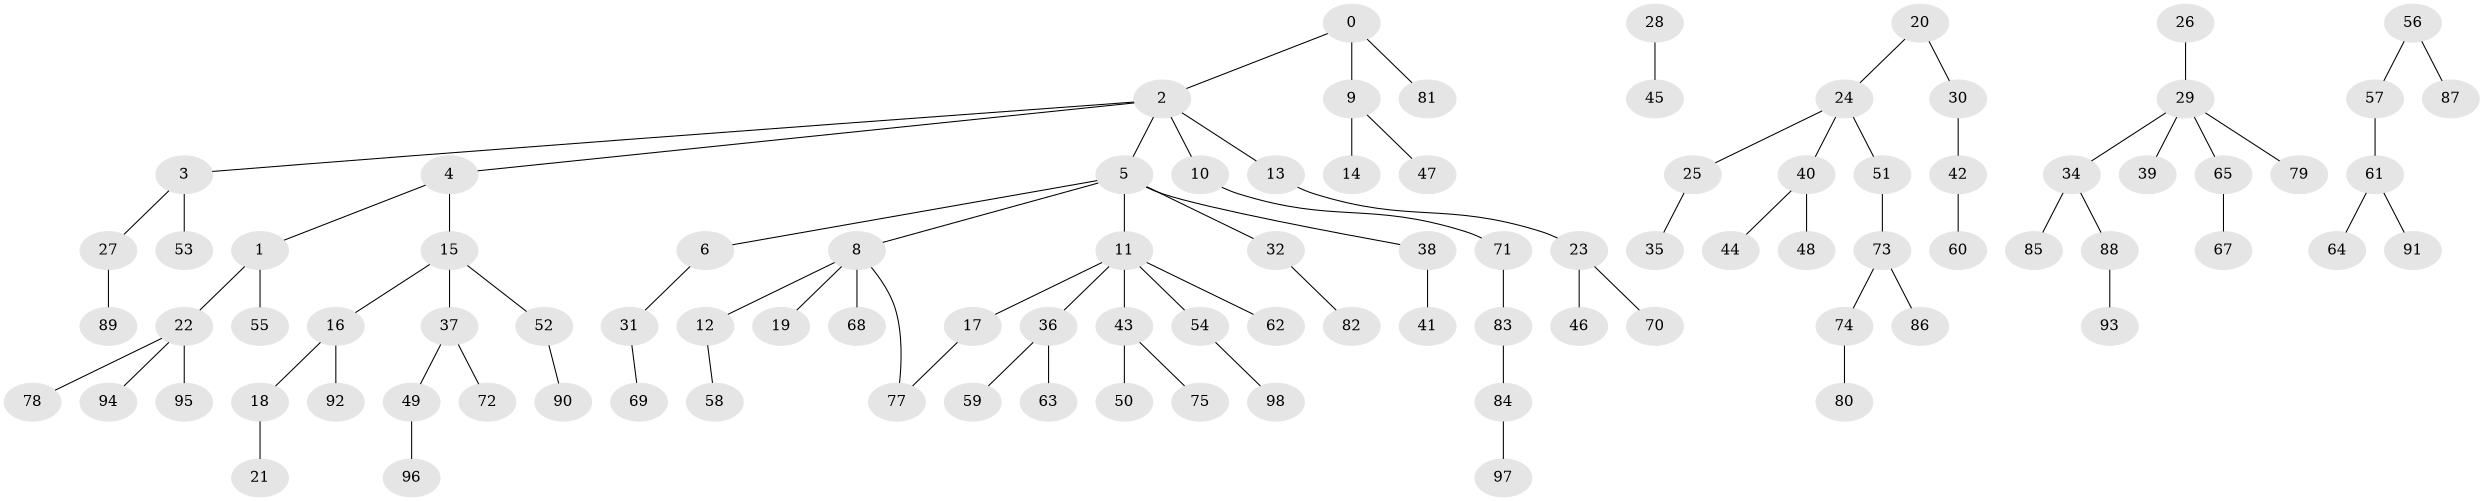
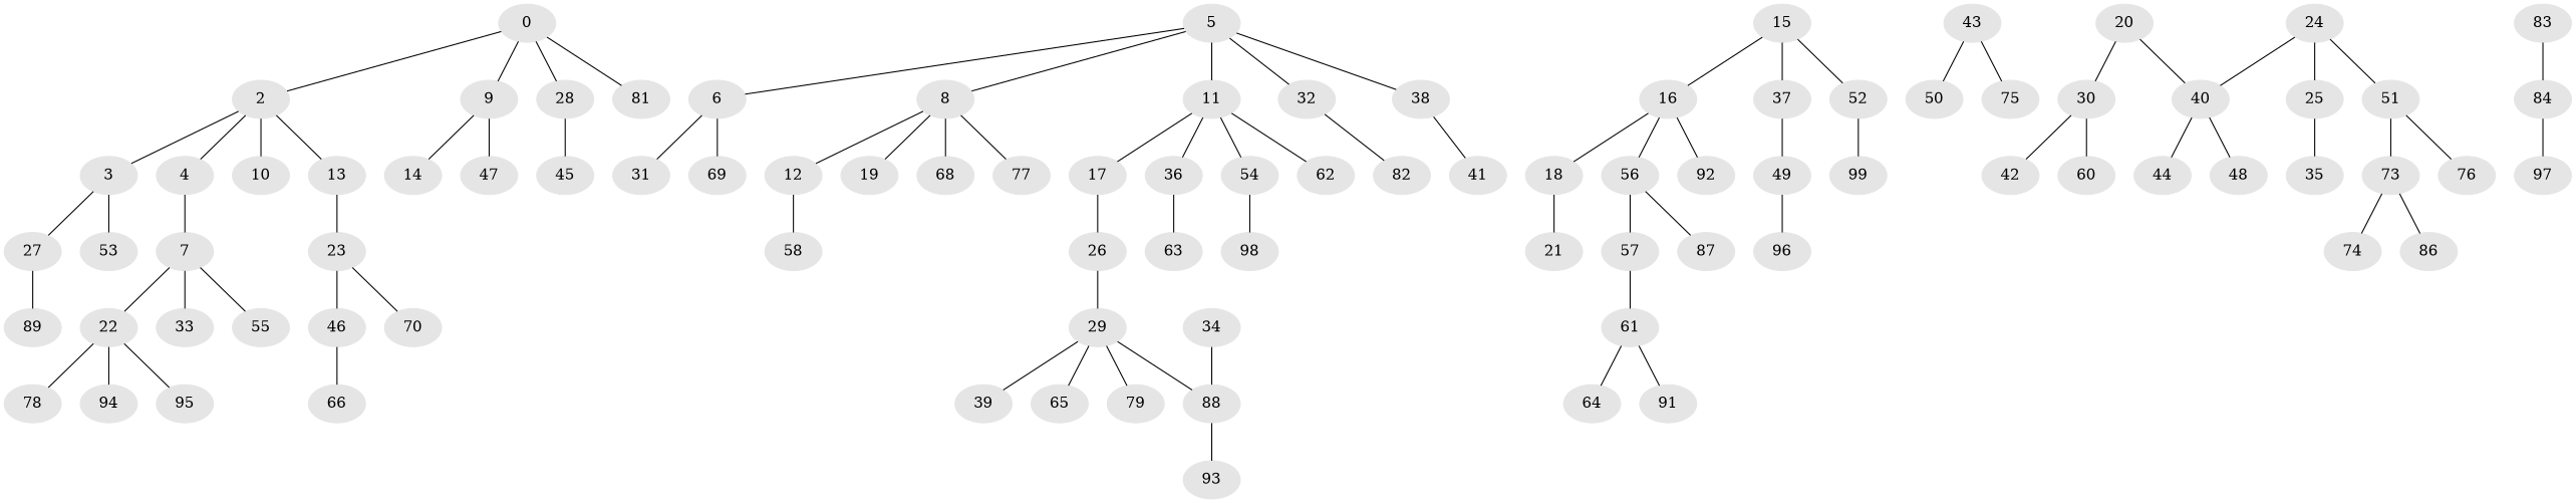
  graph {
    node [color=gray90 style=filled]
    n1 [label=0]
    2
    9
    28
    81
    3
    4
    5
    10
    13
    14
    47
    45
    27
    53
-   7 [label=1]
+   7
    15
    6
    8
    11
    32
    38
-   71
    23
    89
    22
+   33
    55
    16
    37
    52
    31
    69
    12
    19
    68
    77
    17
    36
    43
    54
    62
    20
    24
    30
    82
    41
    78
    94
    95
    58
    83
    26
-   59
    63
    50
    75
    98
    46
    70
    18
    56
    92
    49
-   72
-   90
+   90 [label=99]
    21
    57
    87
    29
    25
    40
    51
    42
    60
+   66
    35
    44
    48
    73
+   76
    34
    39
    65
    79
-   85
    88
-   67
    93
    96
    74
    86
    61
    64
    91
    84
-   80
    97
    n1 -- 2
    n1 -- 9
+   n1 -- 28
    n1 -- 81
    2 -- 3
    2 -- 4
-   2 -- 5
    2 -- 10
    2 -- 13
    9 -- 14
    9 -- 47
    28 -- 45
    3 -- 27
    3 -- 53
    4 -- 7
-   4 -- 15
    5 -- 6
    5 -- 8
    5 -- 11
    5 -- 32
    5 -- 38
-   10 -- 71
    13 -- 23
    27 -- 89
    7 -- 22
+   7 -- 33
    7 -- 55
    15 -- 16
    15 -- 37
    15 -- 52
    6 -- 31
-   31 -- 69
+   6 -- 69
    8 -- 12
    8 -- 19
    8 -- 68
    8 -- 77
    11 -- 17
    11 -- 36
-   11 -- 43
    11 -- 54
    11 -- 62
    32 -- 82
    38 -- 41
-   71 -- 83
    23 -- 46
    23 -- 70
    22 -- 78
    22 -- 94
    22 -- 95
    16 -- 18
+   16 -- 56
    16 -- 92
    37 -- 49
-   37 -- 72
    52 -- 90
    12 -- 58
-   17 -- 77
-   36 -- 59
+   17 -- 26
    36 -- 63
    43 -- 50
    43 -- 75
    54 -- 98
-   20 -- 24
+   20 -- 40
    20 -- 30
    24 -- 25
    24 -- 40
    24 -- 51
    30 -- 42
-   42 -- 60
+   30 -- 60
    83 -- 84
    26 -- 29
+   46 -- 66
    18 -- 21
    56 -- 57
    56 -- 87
    49 -- 96
    57 -- 61
-   29 -- 34
+   29 -- 88
    29 -- 39
    29 -- 65
    29 -- 79
    25 -- 35
    40 -- 44
    40 -- 48
    51 -- 73
+   51 -- 76
    73 -- 74
    73 -- 86
-   34 -- 85
    34 -- 88
-   65 -- 67
    88 -- 93
-   74 -- 80
    61 -- 64
    61 -- 91
    84 -- 97
  }
